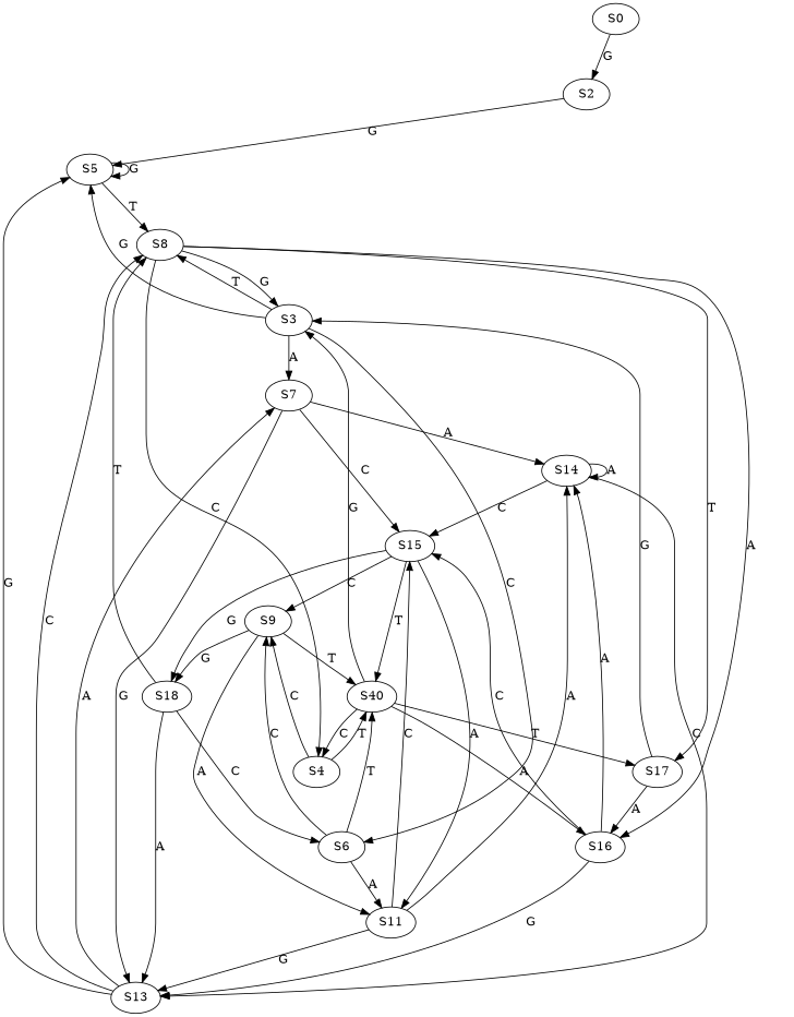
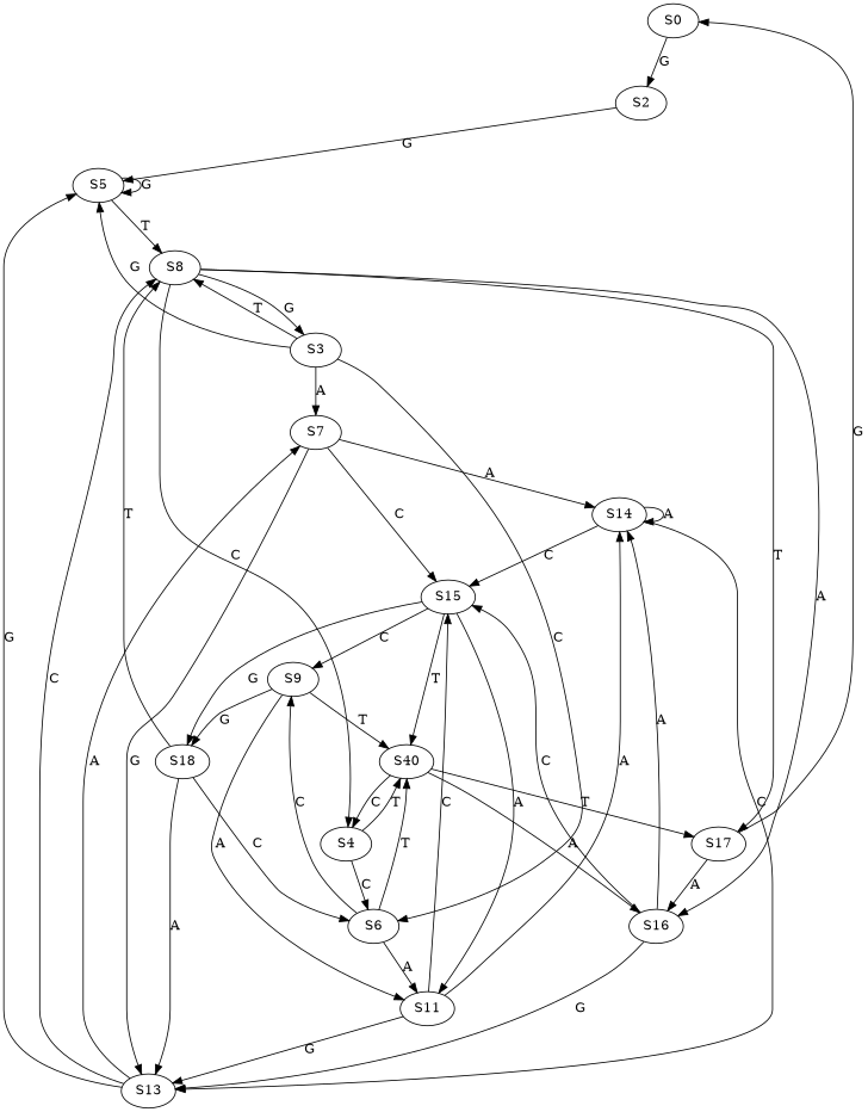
  strict digraph {
    S0
    S2
    S5
    S3
    S6
    S7
    S8
    S4
    S9
    n10 [label=S40]
    S11
    S13
    S14
    S15
    S16
    S17
    S18
    S0 -> S2 [label=G]
    S2 -> S5 [label=G]
    S5 -> S5 [label=G]
    S5 -> S8 [label=T]
    S3 -> S5 [label=G]
    S3 -> S6 [label=C]
    S3 -> S7 [label=A]
    S3 -> S8 [label=T]
    S6 -> S9 [label=C]
    S6 -> n10 [label=T]
    S6 -> S11 [label=A]
    S7 -> S13 [label=G]
    S7 -> S14 [label=A]
    S7 -> S15 [label=C]
    S8 -> S3 [label=G]
    S8 -> S4 [label=C]
    S8 -> S16 [label=A]
    S8 -> S17 [label=T]
-   S4 -> S9 [label=C]
+   S4 -> S6 [label=C]
    S4 -> n10 [label=T]
    S9 -> n10 [label=T]
    S9 -> S11 [label=A]
    S9 -> S18 [label=G]
-   n10 -> S3 [label=G]
    n10 -> S4 [label=C]
    n10 -> S16 [label=A]
    n10 -> S17 [label=T]
    S11 -> S13 [label=G]
    S11 -> S14 [label=A]
    S11 -> S15 [label=C]
    S13 -> S5 [label=G]
    S13 -> S7 [label=A]
    S13 -> S8 [label=C]
    S14 -> S13 [label=C]
    S14 -> S14 [label=A]
    S14 -> S15 [label=C]
    S15 -> S9 [label=C]
    S15 -> n10 [label=T]
    S15 -> S11 [label=A]
    S15 -> S18 [label=G]
    S16 -> S13 [label=G]
    S16 -> S14 [label=A]
    S16 -> S15 [label=C]
-   S17 -> S3 [label=G]
+   S17 -> S0 [label=G]
    S17 -> S16 [label=A]
    S18 -> S6 [label=C]
    S18 -> S8 [label=T]
    S18 -> S13 [label=A]
  }
